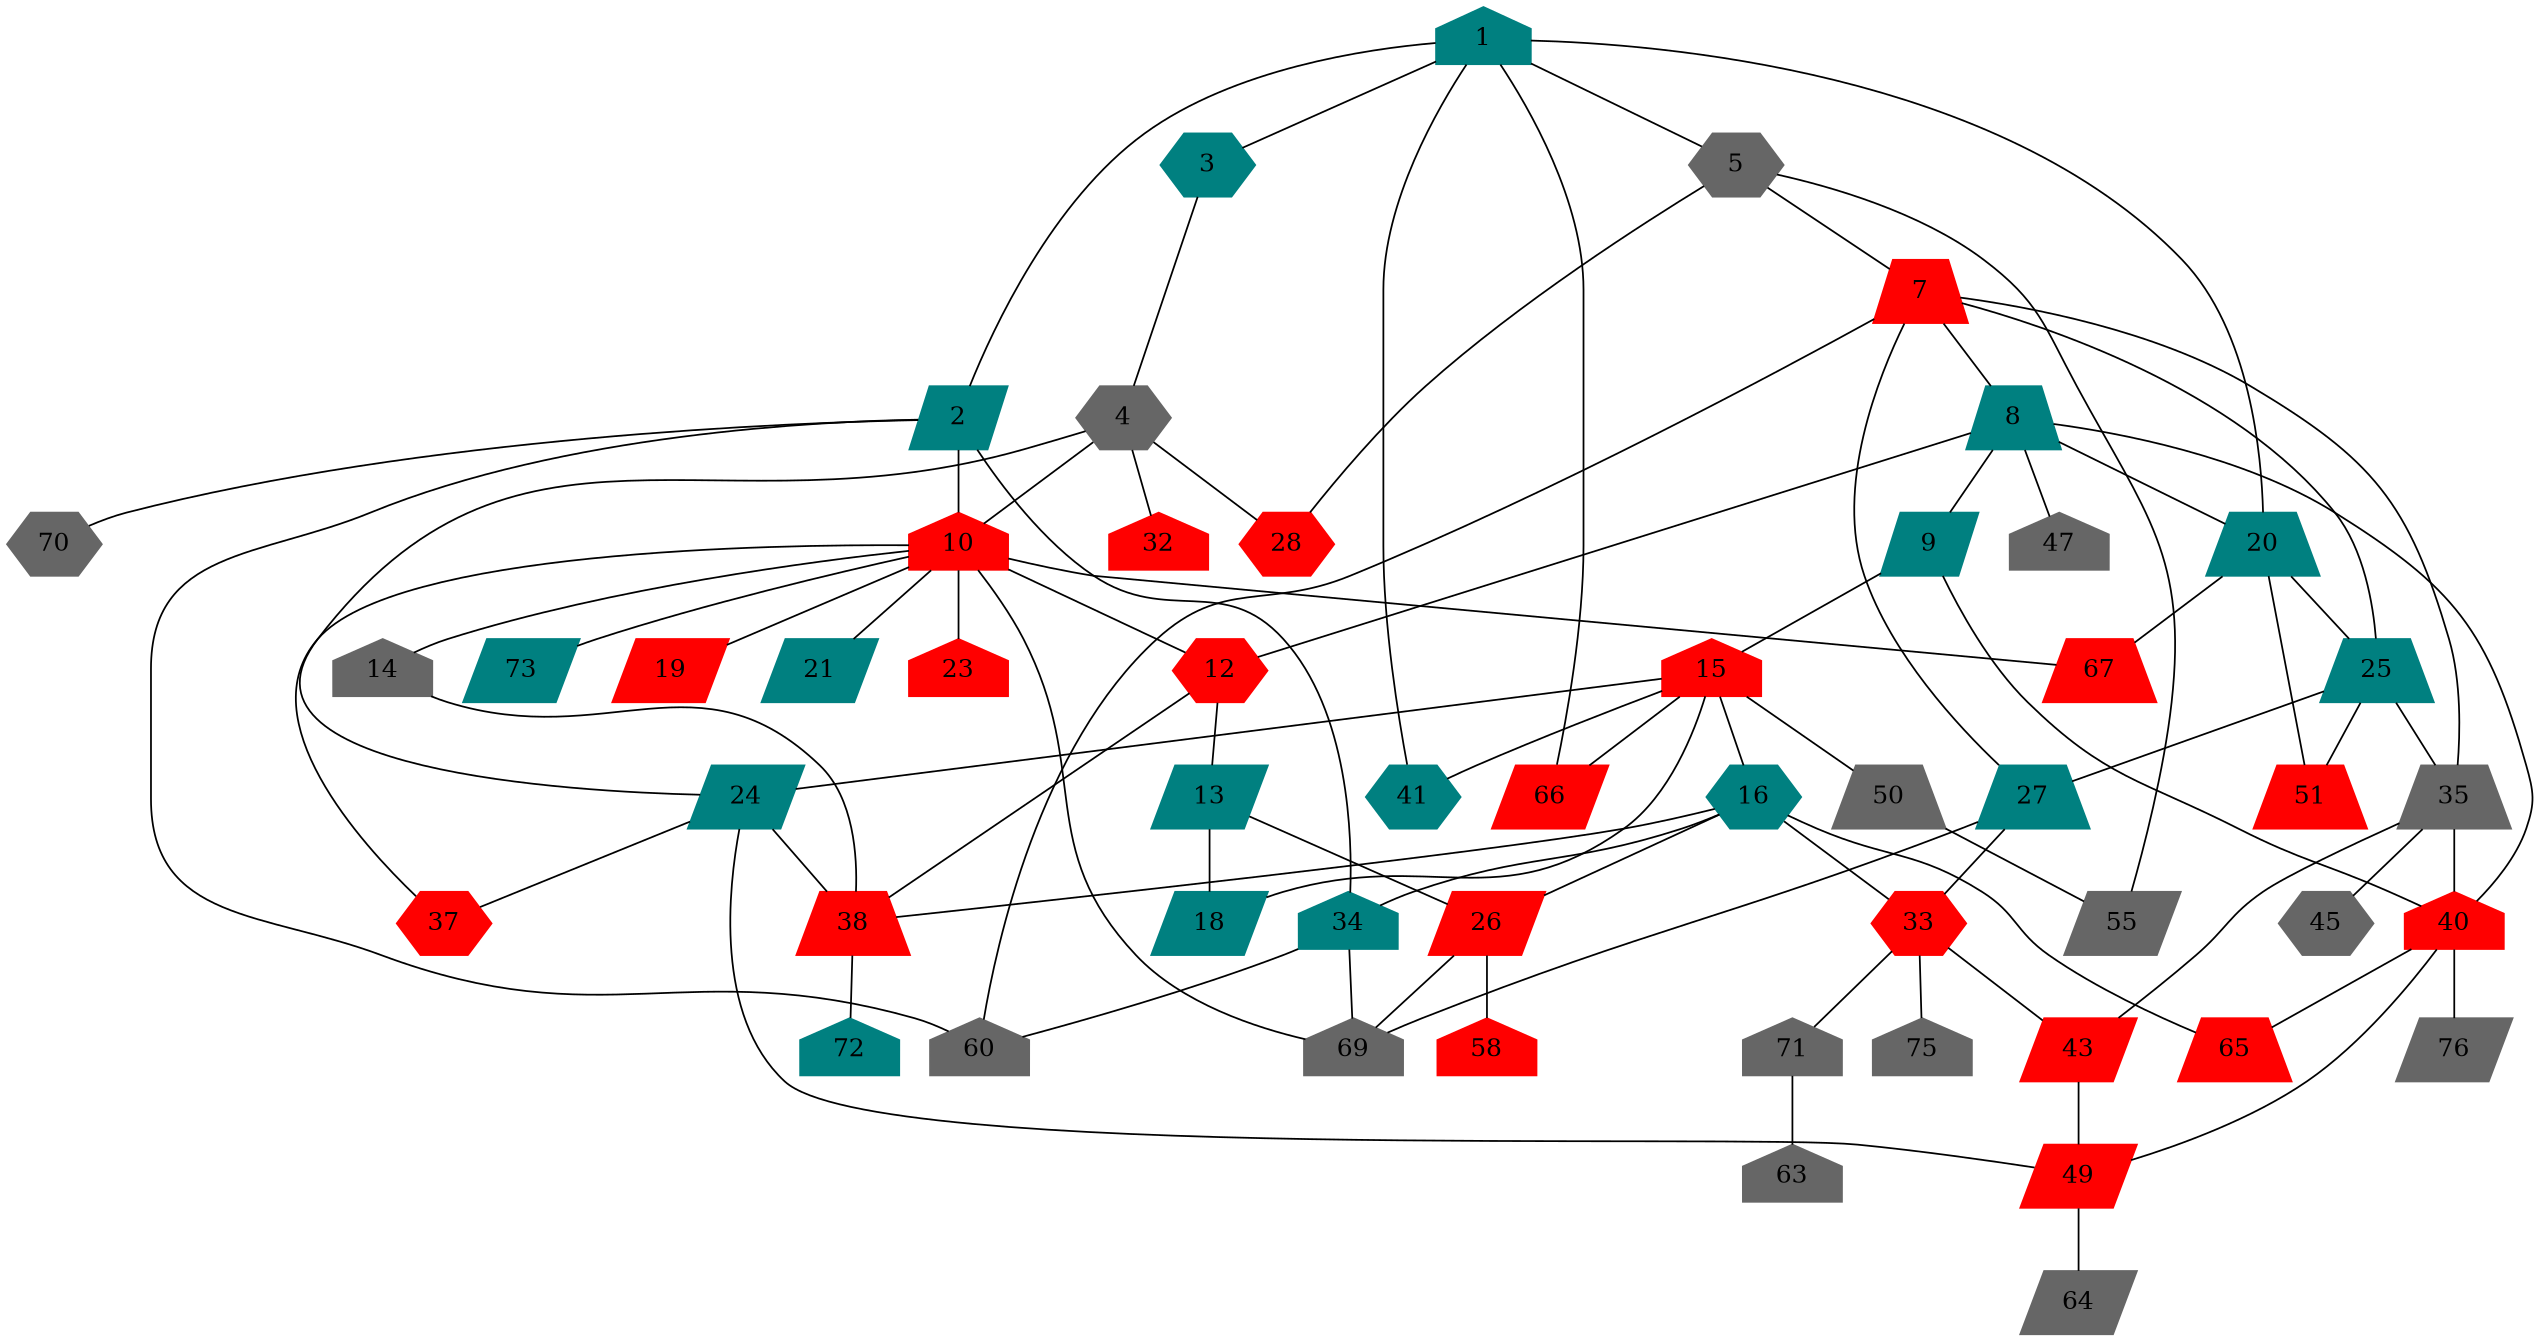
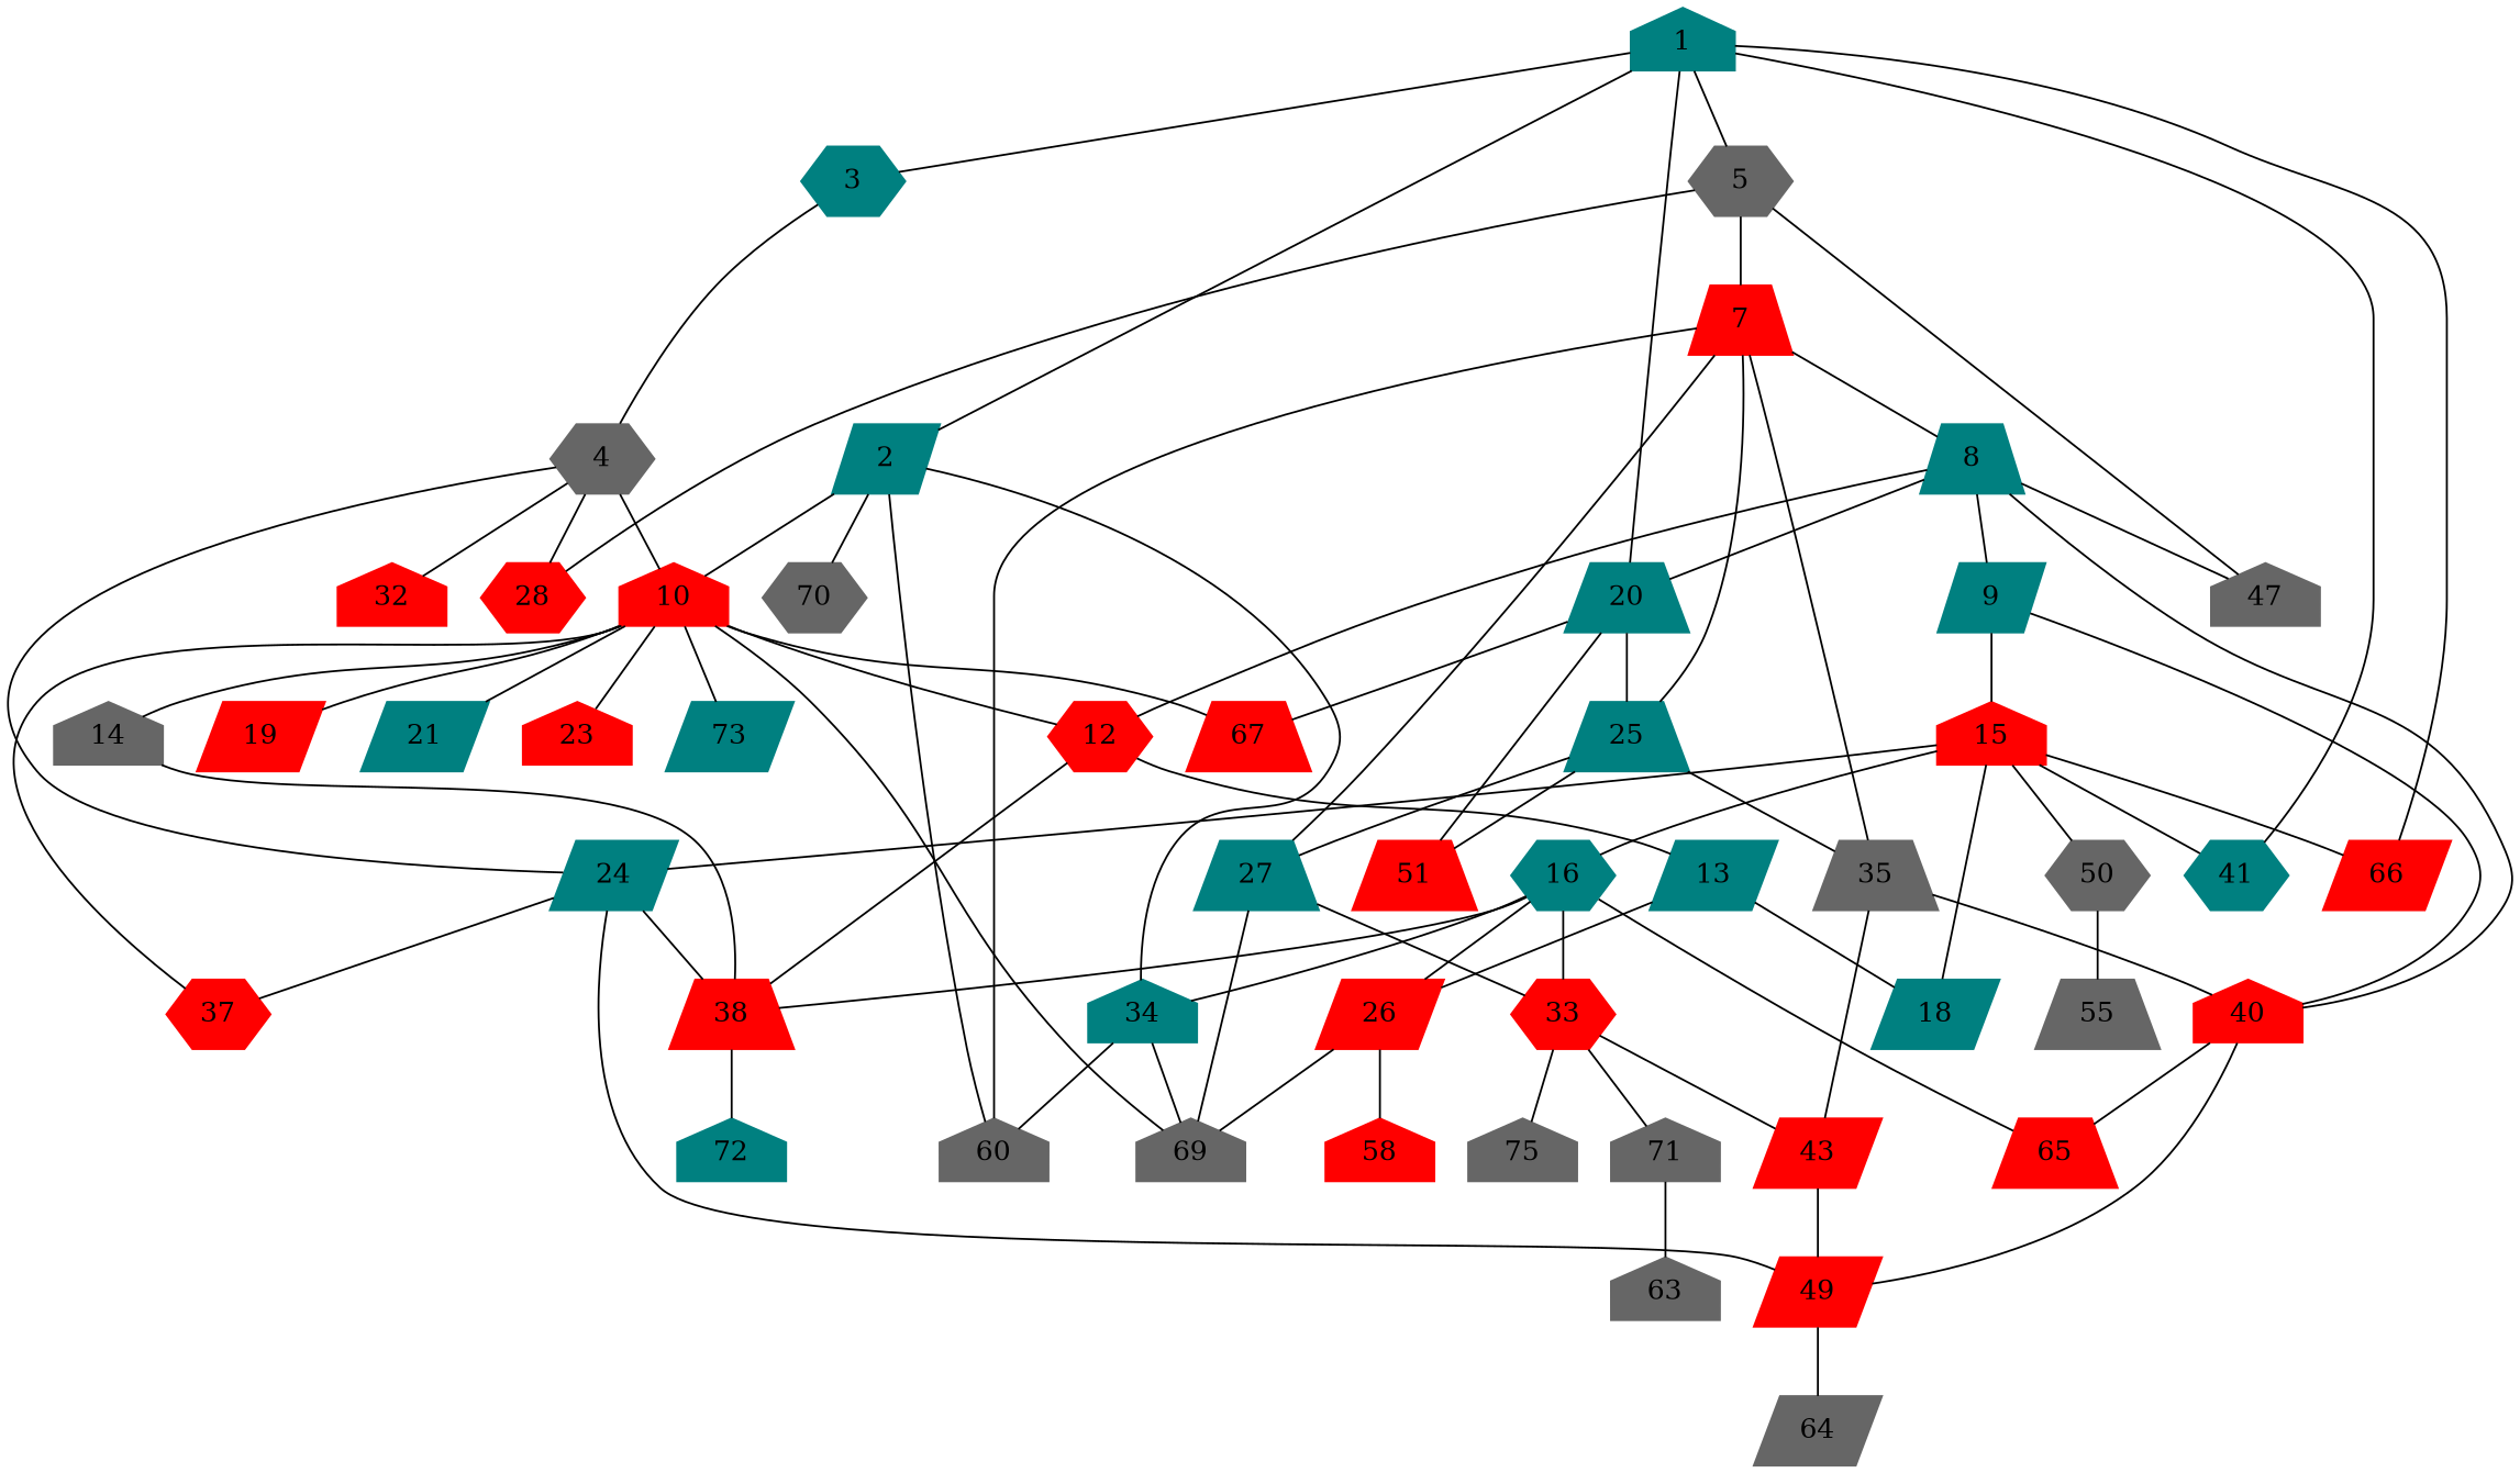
  graph {
    node [color=red shape=house style=filled]
    1 [color=teal super="+6"]
    2 [color=teal shape=parallelogram super="+29"]
    3 [color=teal shape=hexagon]
    5 [color=gray40 shape=hexagon super="+31"]
    20 [color=teal shape=trapezium super="+30"]
    41 [color=teal shape=hexagon]
    66 [shape=parallelogram]
    10 [super="+17"]
    34 [color=teal super="+62"]
    60 [color=gray40 super="+77"]
    70 [color=gray40 shape=hexagon]
    4 [color=gray40 shape=hexagon super="+22"]
    28 [shape=hexagon]
    7 [shape=trapezium super="+11"]
    n15 [color=gray40 label=47]
    25 [color=teal shape=trapezium super="+59"]
    67 [shape=trapezium]
    51 [shape=trapezium]
    12 [shape=hexagon]
    14 [color=gray40 super="+54"]
    19 [shape=parallelogram]
    21 [color=teal shape=parallelogram]
    23
    37 [shape=hexagon]
    69 [color=gray40]
    73 [color=teal shape=parallelogram]
    24 [color=teal shape=parallelogram super="+36"]
    32
    38 [shape=trapezium super="+44"]
    49 [shape=parallelogram super="+52"]
-   55 [color=gray40 shape=parallelogram]
+   55 [color=gray40 shape=trapezium]
    8 [color=teal shape=trapezium super="+74"]
    27 [color=teal shape=trapezium]
    35 [color=gray40 shape=trapezium]
    9 [color=teal shape=parallelogram]
    40 [super="+42"]
    33 [shape=hexagon super="+53"]
    43 [shape=parallelogram super="+47"]
-   45 [color=gray40 shape=hexagon super="+56"]
    15 [super="+39"]
    13 [color=teal shape=parallelogram super="+46"]
    65 [shape=trapezium]
-   76 [color=gray40 shape=parallelogram]
    18 [color=teal shape=parallelogram]
    16 [color=teal shape=hexagon super="+61"]
-   50 [color=gray40 shape=trapezium]
+   50 [color=gray40 shape=hexagon]
    26 [shape=parallelogram super="+57"]
    72 [color=teal]
    58
    71 [color=gray40]
    75 [color=gray40]
    64 [color=gray40 shape=parallelogram super="+68"]
    63 [color=gray40]
    1 -- 2
    1 -- 3
    1 -- 5
    1 -- 20
    1 -- 41
    1 -- 66
    2 -- 10
    2 -- 34
    2 -- 60
    2 -- 70
    3 -- 4
    5 -- 28
    5 -- 7
-   5 -- 55
+   5 -- n15
    20 -- 25
    20 -- 67
    20 -- 51
    10 -- 67
    10 -- 12
    10 -- 14
    10 -- 19
    10 -- 21
    10 -- 23
    10 -- 37
    10 -- 69
    10 -- 73
    34 -- 60
    34 -- 69
    4 -- 10 [weight=2]
    4 -- 28
    4 -- 24
    4 -- 32
    7 -- 60
    7 -- 25
    7 -- 8
    7 -- 27
    7 -- 35
    25 -- 51
    25 -- 27
    25 -- 35
    12 -- 38
    12 -- 13
    14 -- 38
    24 -- 37
    24 -- 38
    24 -- 49
    38 -- 72
    49 -- 64
    8 -- 20
    8 -- n15
    8 -- 12
    8 -- 9
    8 -- 40
    27 -- 69
    27 -- 33
    35 -- 40
    35 -- 43
-   35 -- 45
    9 -- 40
    9 -- 15
    40 -- 49
    40 -- 65
-   40 -- 76
    33 -- 43
    33 -- 71
    33 -- 75
    43 -- 49
    15 -- 41
    15 -- 66
    15 -- 24
    15 -- 18
    15 -- 16 [weight=2]
    15 -- 50
    13 -- 18
    13 -- 26
    16 -- 34
    16 -- 38
    16 -- 33
    16 -- 65
    16 -- 26
    50 -- 55
    26 -- 69
    26 -- 58 [weight=2]
    71 -- 63
  }
